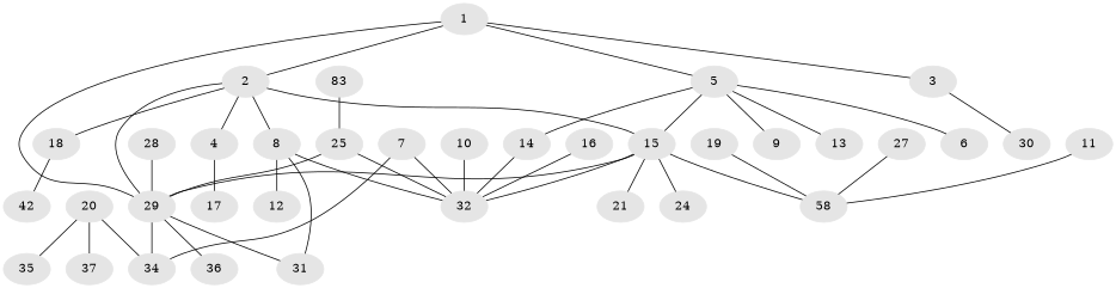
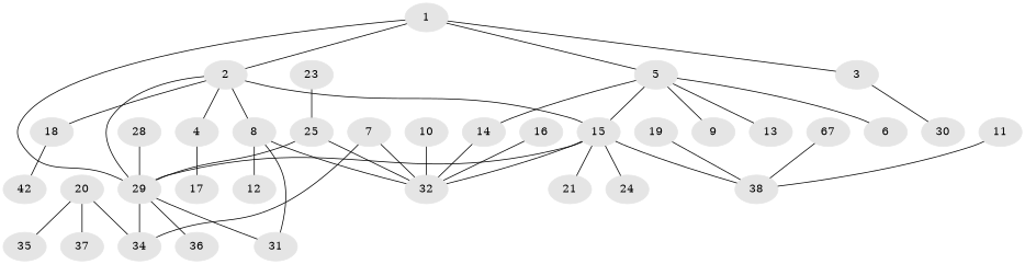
  graph {
    fontname="DejaVu Serif"
    node [color=gray90 fontname="DejaVu Serif" style=filled]
    edge [fontname="DejaVu Serif" weight=1.0]
    1
    2
    3
    5
    29
    4
    8
    15
    18
    30
    6
    9
    13
    14
    34
    31
    36
    17
    32
    12
-   38 [label=58]
+   38
    21
    24
    n24 [label=42]
    7
    10
    11
    16
    19
    20
    35
    37
-   23 [label=83]
+   23
    25
-   27
+   27 [label=67]
    28
    1 -- 2
    1 -- 3
    1 -- 5
    1 -- 29
    2 -- 29
    2 -- 4
    2 -- 8
    2 -- 15
    2 -- 18
    3 -- 30
    5 -- 15
    5 -- 6
    5 -- 9
    5 -- 13
    5 -- 14
    29 -- 34
    29 -- 31
    29 -- 36
    4 -- 17
    8 -- 31
    8 -- 32
    8 -- 12
    15 -- 29
    15 -- 32
    15 -- 38
    15 -- 21
    15 -- 24
    18 -- n24
    14 -- 32
    7 -- 34
    7 -- 32
    10 -- 32
    11 -- 38
    16 -- 32
    19 -- 38
    20 -- 34
    20 -- 35
    20 -- 37
    23 -- 25
    25 -- 29
    25 -- 32
    27 -- 38
    28 -- 29
  }
